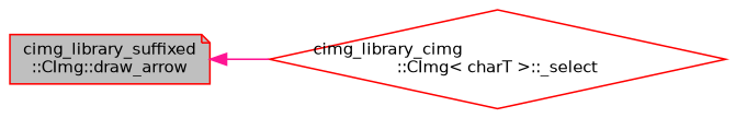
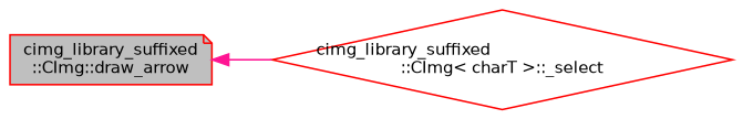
  digraph {
    rankdir=LR
    node [color=red fontname=Helvetica fontsize=10 style=filled]
    n1 [fillcolor=grey75 fontcolor=black height=0.2 label="cimg_library_suffixed\l::CImg::draw_arrow" shape=note width=0.4]
-   n2 [fillcolor=white height=0.2 label="cimg_library_cimg\l::CImg\< charT \>::_select" shape=diamond width=0.4]
+   n2 [fillcolor=white height=0.2 label="cimg_library_suffixed\l::CImg\< charT \>::_select" shape=diamond width=0.4]
    n1 -> n2 [color=deeppink dir=back fontname=Helvetica fontsize=10 labelfontname=Helvetica labelfontsize=10 style=solid]
  }
